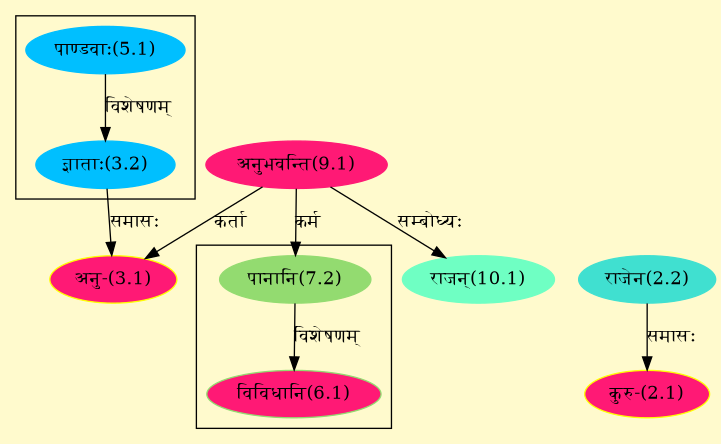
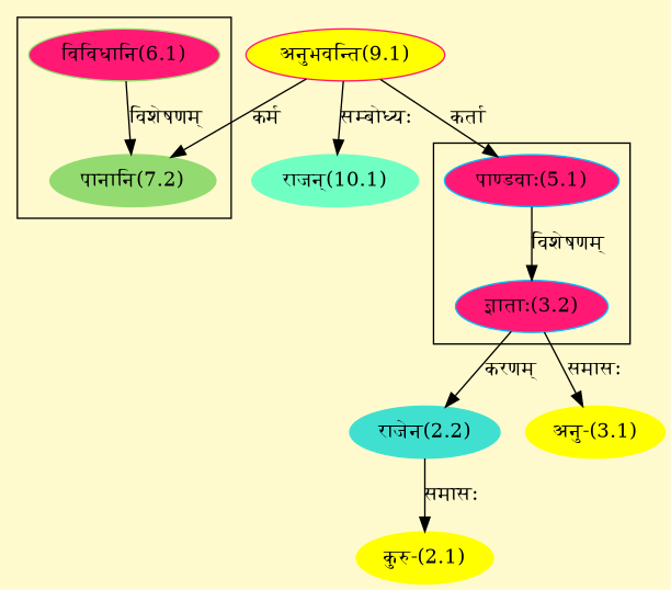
  digraph {
    bgcolor=lemonchiffon1
    compound=true
    rankdir=BT
    node [color="#00BFFF" style=filled]
    edge [dir=back]
-   n1 [label="ज्ञाताः(3.2)"]
-   n2 [label="पाण्डवाः(5.1)"]
+   n1 [label="ज्ञाताः(3.2)" fillcolor="#FF1975"]
+   n2 [label="पाण्डवाः(5.1)" fillcolor="#FF1975"]
    n3 [color="#93DB70" fillcolor="#FF1975" label="विविधानि(6.1)"]
    n4 [color="#93DB70" label="पानानि(7.2)"]
-   n5 [color="#FF1975" label="अनुभवन्ति(9.1)"]
-   n6 [color="#FFFF00" label="कुरु-(2.1)" fillcolor="#FF1975"]
+   n5 [color="#FF1975" label="अनुभवन्ति(9.1)" fillcolor="#FFFF00"]
+   n6 [color="#FFFF00" label="कुरु-(2.1)"]
    n7 [color="#40E0D0" label="राजेन(2.2)"]
-   n8 [color="#FFFF00" label="अनु-(3.1)" fillcolor="#FF1975"]
+   n8 [color="#FFFF00" label="अनु-(3.1)"]
    n9 [color="#6FFFC3" label="राजन्(10.1)"]
    subgraph cluster_1 {
      n1
      n2
    }
    subgraph cluster_2 {
      n3
      n4
    }
    n1 -> n2 [label="विशेषणम्"]
-   n8 -> n5 [label="कर्ता"]
-   n3 -> n4 [label="विशेषणम्"]
+   n2 -> n5 [label="कर्ता"]
+   n4 -> n3 [label="विशेषणम्"]
    n4 -> n5 [label="कर्म"]
    n6 -> n7 [label="समासः"]
+   n7 -> n1 [label="करणम्"]
    n8 -> n1 [label="समासः"]
    n9 -> n5 [label="सम्बोध्यः"]
  }
